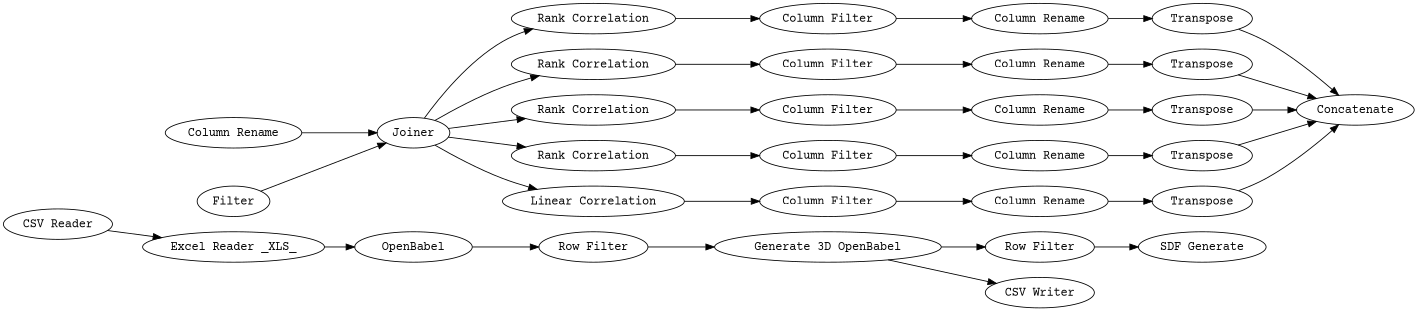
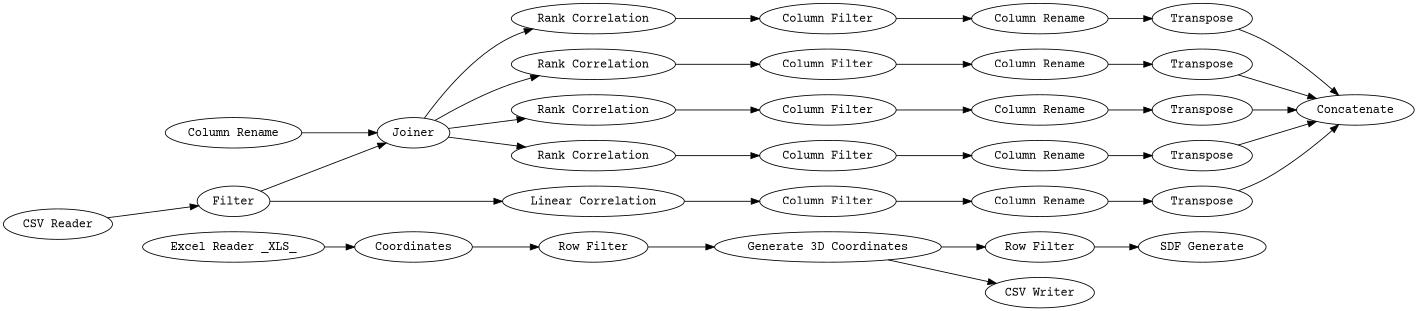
  digraph {
    fontname="Courier Prime"
    rankdir=LR
    node [fontname="Courier Prime"]
    edge [fontname="Courier Prime"]
    n1 [label="Column Rename"]
    n2 [label=Transpose]
    n3 [label=Concatenate]
    n4 [label="Row Filter"]
    n5 [label="SDF Generate"]
    n6 [label=Joiner]
    n7 [label="Rank Correlation"]
    n8 [label="Rank Correlation"]
    n9 [label="Rank Correlation"]
    n10 [label="Rank Correlation"]
    n11 [label="Linear Correlation"]
    n12 [label="Column Filter"]
    n13 [label="Column Filter"]
    n14 [label="Column Filter"]
    n15 [label="Column Filter"]
    n16 [label="Column Filter"]
    n17 [label="Column Rename"]
    n18 [label="Row Filter"]
-   n19 [label="Generate 3D OpenBabel"]
+   n19 [label="Generate 3D Coordinates"]
    n20 [label="CSV Writer"]
    n21 [label=Filter]
    n22 [label="Column Rename"]
    n23 [label="Column Rename"]
    n24 [label=Transpose]
    n25 [label=Transpose]
    n26 [label="Column Rename"]
    n27 [label=Transpose]
-   n28 [label=OpenBabel]
+   n28 [label=Coordinates]
    n29 [label="Excel Reader _XLS_"]
    n30 [label="CSV Reader"]
    n31 [label=Transpose]
    n32 [label="Column Rename"]
    n1 -> n2
    n2 -> n3
    n4 -> n5
    n6 -> n7
    n6 -> n8
    n6 -> n9
    n6 -> n10
-   n6 -> n11
+   n21 -> n11
    n7 -> n12
    n8 -> n13
    n9 -> n14
    n10 -> n15
    n11 -> n16
    n12 -> n1
    n13 -> n17
    n14 -> n23
    n15 -> n26
    n16 -> n32
    n17 -> n31
    n18 -> n19
    n19 -> n4
    n19 -> n20
    n21 -> n6
    n22 -> n6
    n23 -> n24
    n24 -> n3
    n25 -> n3
    n26 -> n27
    n27 -> n3
    n28 -> n18
    n29 -> n28
-   n30 -> n29
+   n30 -> n21
    n31 -> n3
    n32 -> n25
  }
